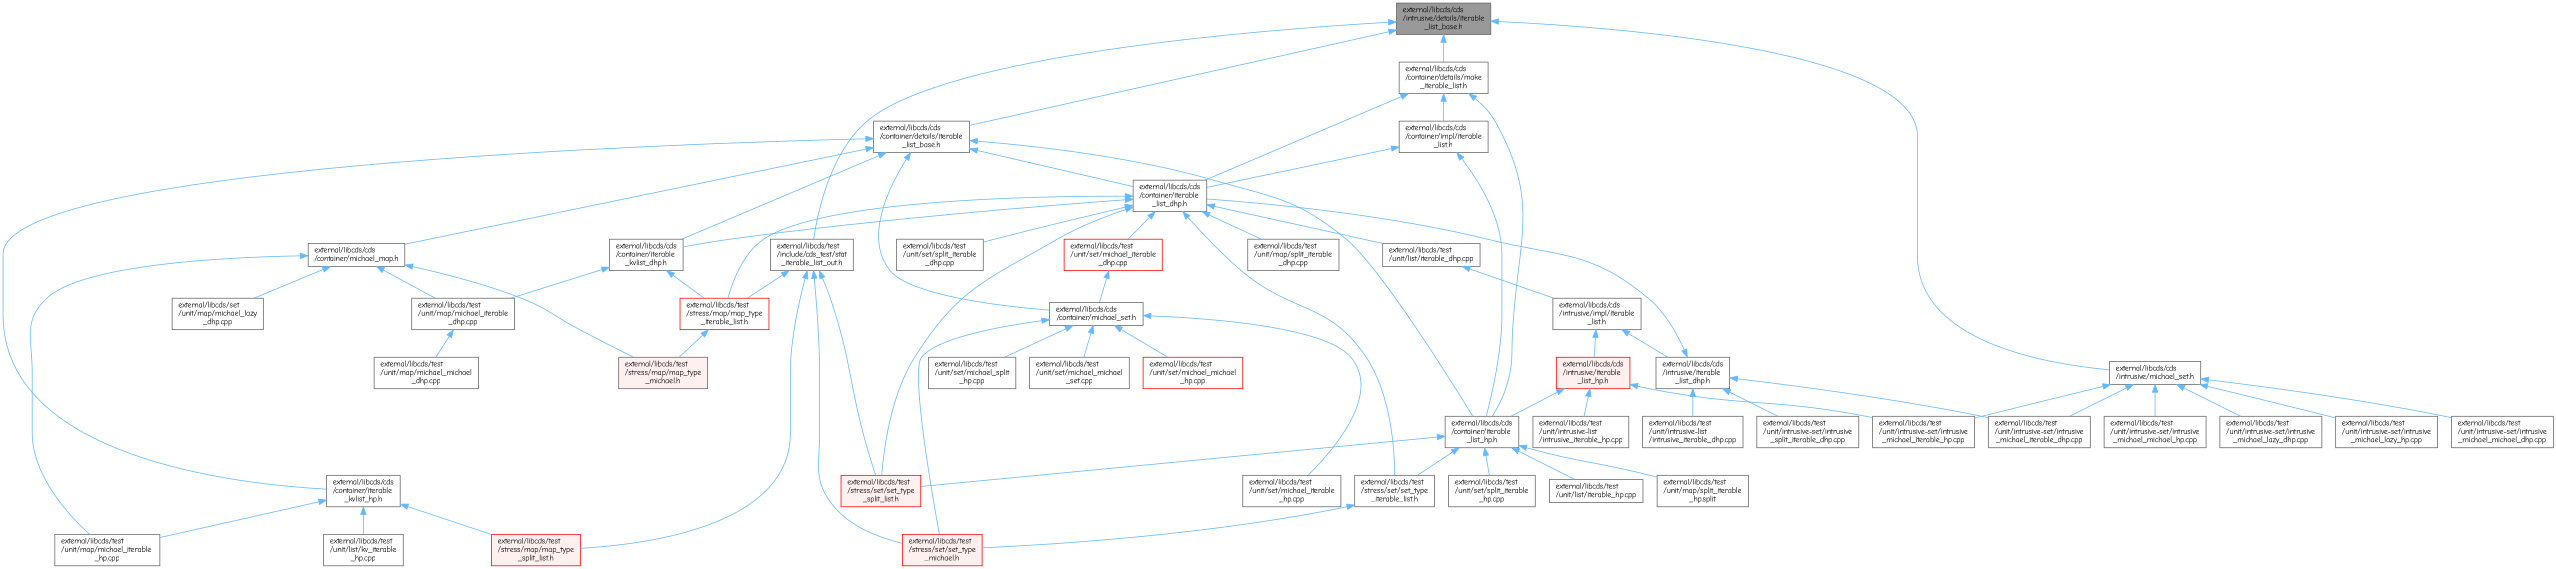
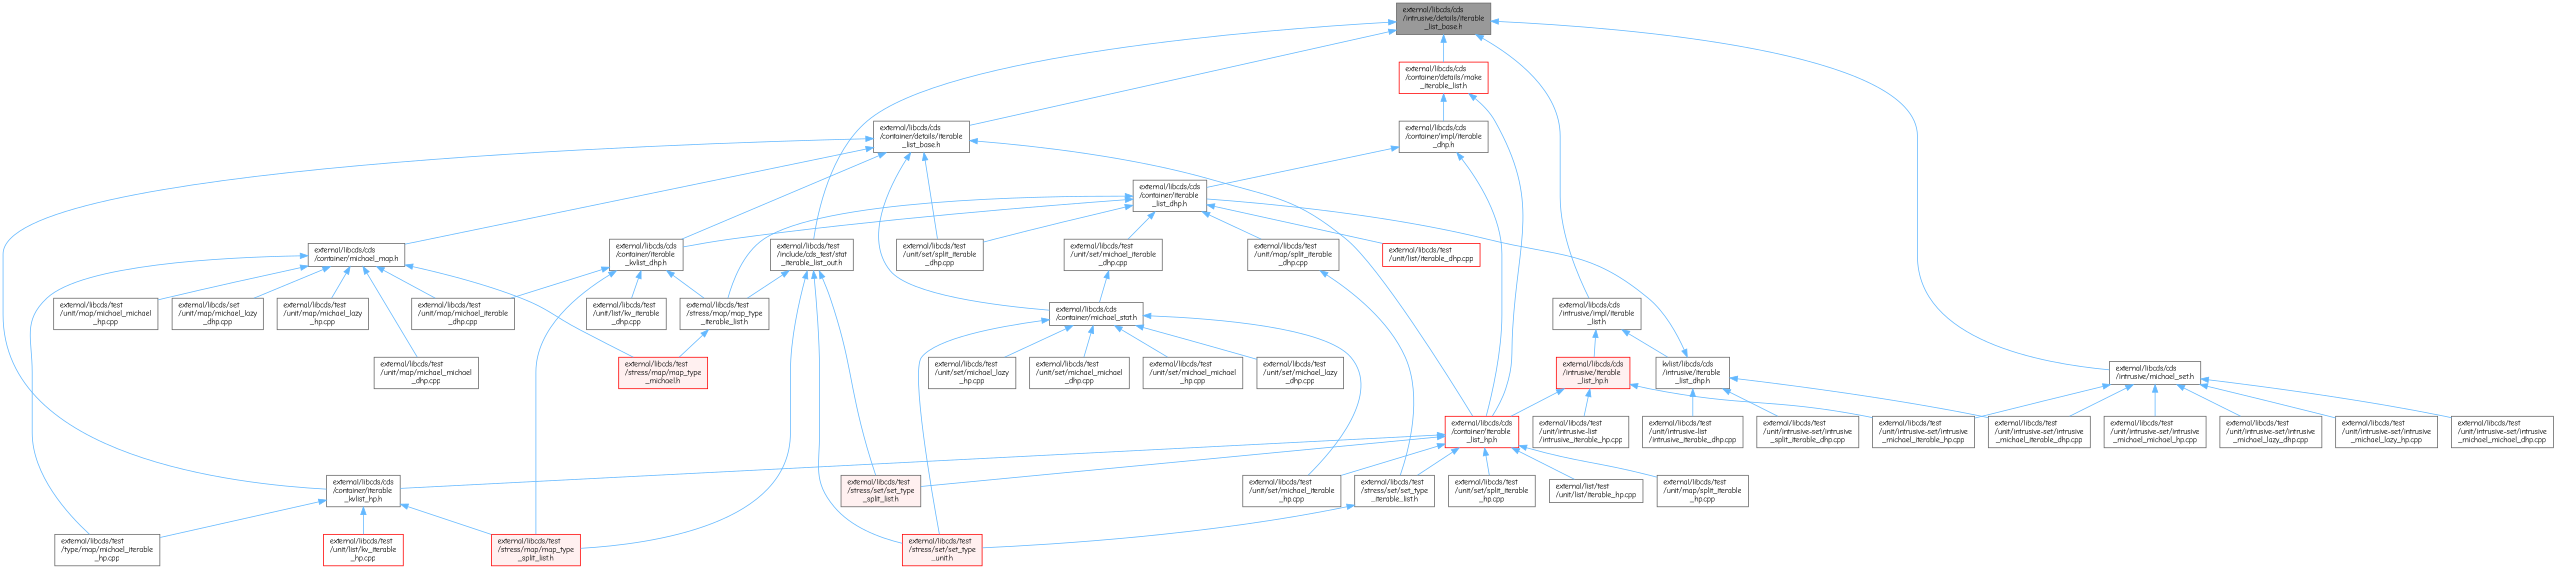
  digraph {
    fontname="Comic Neue"
    node [color=grey40 fillcolor=white fontname="Comic Neue" fontsize=10 shape=box style=filled]
    edge [color=steelblue1 dir=back fontname="Comic Neue" fontsize=10 labelfontname=Helvetica labelfontsize=10 style=solid]
    n1 [color=gray40 fillcolor=grey60 fontcolor=black height=0.2 label="external/libcds/cds\l/intrusive/details/iterable\l_list_base.h" width=0.4]
    n2 [height=0.2 label="external/libcds/cds\l/container/details/iterable\l_list_base.h" width=0.4]
-   n3 [height=0.2 label="external/libcds/cds\l/container/details/make\l_iterable_list.h" width=0.4]
+   n3 [color=red height=0.2 label="external/libcds/cds\l/container/details/make\l_iterable_list.h" width=0.4]
    n4 [height=0.2 label="external/libcds/cds\l/intrusive/impl/iterable\l_list.h" width=0.4]
    n5 [height=0.2 label="external/libcds/cds\l/intrusive/michael_set.h" width=0.4]
    n6 [height=0.2 label="external/libcds/test\l/include/cds_test/stat\l_iterable_list_out.h" width=0.4]
    n7 [height=0.2 label="external/libcds/cds\l/container/iterable\l_kvlist_dhp.h" width=0.4]
    n8 [height=0.2 label="external/libcds/cds\l/container/iterable\l_kvlist_hp.h" width=0.4]
    n9 [height=0.2 label="external/libcds/cds\l/container/iterable\l_list_dhp.h" width=0.4]
-   n10 [height=0.2 label="external/libcds/cds\l/container/iterable\l_list_hp.h" width=0.4]
+   n10 [color=red height=0.2 label="external/libcds/cds\l/container/iterable\l_list_hp.h" width=0.4]
    n11 [height=0.2 label="external/libcds/cds\l/container/michael_map.h" width=0.4]
-   n12 [height=0.2 label="external/libcds/cds\l/container/michael_set.h" width=0.4]
-   n13 [height=0.2 label="external/libcds/cds\l/container/impl/iterable\l_list.h" width=0.4]
-   n14 [height=0.2 label="external/libcds/cds\l/intrusive/iterable\l_list_dhp.h" width=0.4]
+   n12 [height=0.2 label="external/libcds/cds\l/container/michael_stat.h" width=0.4]
+   n13 [height=0.2 label="external/libcds/cds\l/container/impl/iterable\l_dhp.h" width=0.4]
+   n14 [height=0.2 label="kvlist/libcds/cds\l/intrusive/iterable\l_list_dhp.h" width=0.4]
    n15 [color=red fillcolor="#FFF0F0" height=0.2 label="external/libcds/cds\l/intrusive/iterable\l_list_hp.h" width=0.4]
    n16 [height=0.2 label="external/libcds/test\l/unit/intrusive-set/intrusive\l_michael_iterable_dhp.cpp" width=0.4]
    n17 [height=0.2 label="external/libcds/test\l/unit/intrusive-set/intrusive\l_michael_iterable_hp.cpp" width=0.4]
    n18 [height=0.2 label="external/libcds/test\l/unit/intrusive-set/intrusive\l_michael_lazy_dhp.cpp" width=0.4]
    n19 [height=0.2 label="external/libcds/test\l/unit/intrusive-set/intrusive\l_michael_lazy_hp.cpp" width=0.4]
    n20 [height=0.2 label="external/libcds/test\l/unit/intrusive-set/intrusive\l_michael_michael_dhp.cpp" width=0.4]
    n21 [height=0.2 label="external/libcds/test\l/unit/intrusive-set/intrusive\l_michael_michael_hp.cpp" width=0.4]
-   n22 [color=red height=0.2 label="external/libcds/test\l/stress/map/map_type\l_iterable_list.h" width=0.4]
+   n22 [height=0.2 label="external/libcds/test\l/stress/map/map_type\l_iterable_list.h" width=0.4]
    n23 [color=red fillcolor="#FFF0F0" height=0.2 label="external/libcds/test\l/stress/map/map_type\l_split_list.h" width=0.4]
-   n24 [color=red fillcolor="#FFF0F0" height=0.2 label="external/libcds/test\l/stress/set/set_type\l_split_list.h" width=0.4]
-   n25 [color=red fillcolor="#FFF0F0" height=0.2 label="external/libcds/test\l/stress/set/set_type\l_michael.h" width=0.4]
+   n24 [fillcolor="#FFF0F0" height=0.2 label="external/libcds/test\l/stress/set/set_type\l_split_list.h" width=0.4]
+   n25 [color=red fillcolor="#FFF0F0" height=0.2 label="external/libcds/test\l/stress/set/set_type\l_unit.h" width=0.4]
+   n26 [height=0.2 label="external/libcds/test\l/unit/list/kv_iterable\l_dhp.cpp" width=0.4]
    n27 [height=0.2 label="external/libcds/test\l/unit/map/michael_iterable\l_dhp.cpp" width=0.4]
-   n28 [height=0.2 label="external/libcds/test\l/unit/list/kv_iterable\l_hp.cpp" width=0.4]
-   n29 [height=0.2 label="external/libcds/test\l/unit/map/michael_iterable\l_hp.cpp" width=0.4]
+   n28 [color=red height=0.2 label="external/libcds/test\l/unit/list/kv_iterable\l_hp.cpp" width=0.4]
+   n29 [height=0.2 label="external/libcds/test\l/type/map/michael_iterable\l_hp.cpp" width=0.4]
    n30 [height=0.2 label="external/libcds/test\l/stress/set/set_type\l_iterable_list.h" width=0.4]
-   n31 [height=0.2 label="external/libcds/test\l/unit/list/iterable_dhp.cpp" width=0.4]
+   n31 [color=red height=0.2 label="external/libcds/test\l/unit/list/iterable_dhp.cpp" width=0.4]
    n32 [height=0.2 label="external/libcds/test\l/unit/map/split_iterable\l_dhp.cpp" width=0.4]
-   n33 [color=red height=0.2 label="external/libcds/test\l/unit/set/michael_iterable\l_dhp.cpp" width=0.4]
+   n33 [height=0.2 label="external/libcds/test\l/unit/set/michael_iterable\l_dhp.cpp" width=0.4]
    n34 [height=0.2 label="external/libcds/test\l/unit/set/split_iterable\l_dhp.cpp" width=0.4]
-   n35 [height=0.2 label="external/libcds/test\l/unit/list/iterable_hp.cpp" width=0.4]
-   n36 [height=0.2 label="external/libcds/test\l/unit/map/split_iterable\l_hp.split" width=0.4]
+   n35 [height=0.2 label="external/list/test\l/unit/list/iterable_hp.cpp" width=0.4]
+   n36 [height=0.2 label="external/libcds/test\l/unit/map/split_iterable\l_hp.cpp" width=0.4]
    n37 [height=0.2 label="external/libcds/test\l/unit/set/michael_iterable\l_hp.cpp" width=0.4]
    n38 [height=0.2 label="external/libcds/test\l/unit/set/split_iterable\l_hp.cpp" width=0.4]
-   n39 [fillcolor="#FFF0F0" height=0.2 label="external/libcds/test\l/stress/map/map_type\l_michael.h" width=0.4]
+   n39 [color=red fillcolor="#FFF0F0" height=0.2 label="external/libcds/test\l/stress/map/map_type\l_michael.h" width=0.4]
    n40 [height=0.2 label="external/libcds/set\l/unit/map/michael_lazy\l_dhp.cpp" width=0.4]
+   n41 [height=0.2 label="external/libcds/test\l/unit/map/michael_lazy\l_hp.cpp" width=0.4]
    n42 [height=0.2 label="external/libcds/test\l/unit/map/michael_michael\l_dhp.cpp" width=0.4]
-   n45 [height=0.2 label="external/libcds/test\l/unit/set/michael_split\l_hp.cpp" width=0.4]
-   n46 [height=0.2 label="external/libcds/test\l/unit/set/michael_michael\l_set.cpp" width=0.4]
-   n47 [color=red height=0.2 label="external/libcds/test\l/unit/set/michael_michael\l_hp.cpp" width=0.4]
+   n43 [height=0.2 label="external/libcds/test\l/unit/map/michael_michael\l_hp.cpp" width=0.4]
+   n44 [height=0.2 label="external/libcds/test\l/unit/set/michael_lazy\l_dhp.cpp" width=0.4]
+   n45 [height=0.2 label="external/libcds/test\l/unit/set/michael_lazy\l_hp.cpp" width=0.4]
+   n46 [height=0.2 label="external/libcds/test\l/unit/set/michael_michael\l_dhp.cpp" width=0.4]
+   n47 [height=0.2 label="external/libcds/test\l/unit/set/michael_michael\l_hp.cpp" width=0.4]
    n48 [height=0.2 label="external/libcds/test\l/unit/intrusive-list\l/intrusive_iterable_dhp.cpp" width=0.4]
    n49 [height=0.2 label="external/libcds/test\l/unit/intrusive-set/intrusive\l_split_iterable_dhp.cpp" width=0.4]
    n50 [height=0.2 label="external/libcds/test\l/unit/intrusive-list\l/intrusive_iterable_hp.cpp" width=0.4]
    n1 -> n2
    n1 -> n3
-   n31 -> n4
+   n1 -> n4
    n1 -> n5
    n1 -> n6
    n2 -> n7
    n2 -> n8
-   n2 -> n9
+   n2 -> n34
    n2 -> n10
    n2 -> n11
    n2 -> n12
-   n3 -> n9
    n3 -> n10
    n3 -> n13
    n4 -> n14
    n4 -> n15
    n5 -> n16
    n5 -> n17
    n5 -> n18
    n5 -> n19
    n5 -> n20
    n5 -> n21
    n6 -> n22
    n6 -> n23
    n6 -> n24
    n6 -> n25
    n7 -> n22
+   n7 -> n23
+   n7 -> n26
    n7 -> n27
    n8 -> n23
    n8 -> n28
    n8 -> n29
    n9 -> n7
    n9 -> n22
-   n9 -> n24
-   n9 -> n30
+   n32 -> n30
    n9 -> n31
    n9 -> n32
    n9 -> n33
    n9 -> n34
+   n10 -> n8
    n10 -> n24
    n10 -> n30
    n10 -> n35
    n10 -> n36
+   n10 -> n37
    n10 -> n38
    n11 -> n27
    n11 -> n29
    n11 -> n39
    n11 -> n40
-   n27 -> n42
+   n11 -> n41
+   n11 -> n42
+   n11 -> n43
    n12 -> n25
    n12 -> n37
+   n12 -> n44
    n12 -> n45
    n12 -> n46
    n12 -> n47
    n13 -> n9
    n13 -> n10
    n14 -> n9
    n14 -> n16
    n14 -> n48
    n14 -> n49
    n15 -> n10
    n15 -> n17
    n15 -> n50
    n22 -> n39
    n30 -> n25
    n33 -> n12
  }
